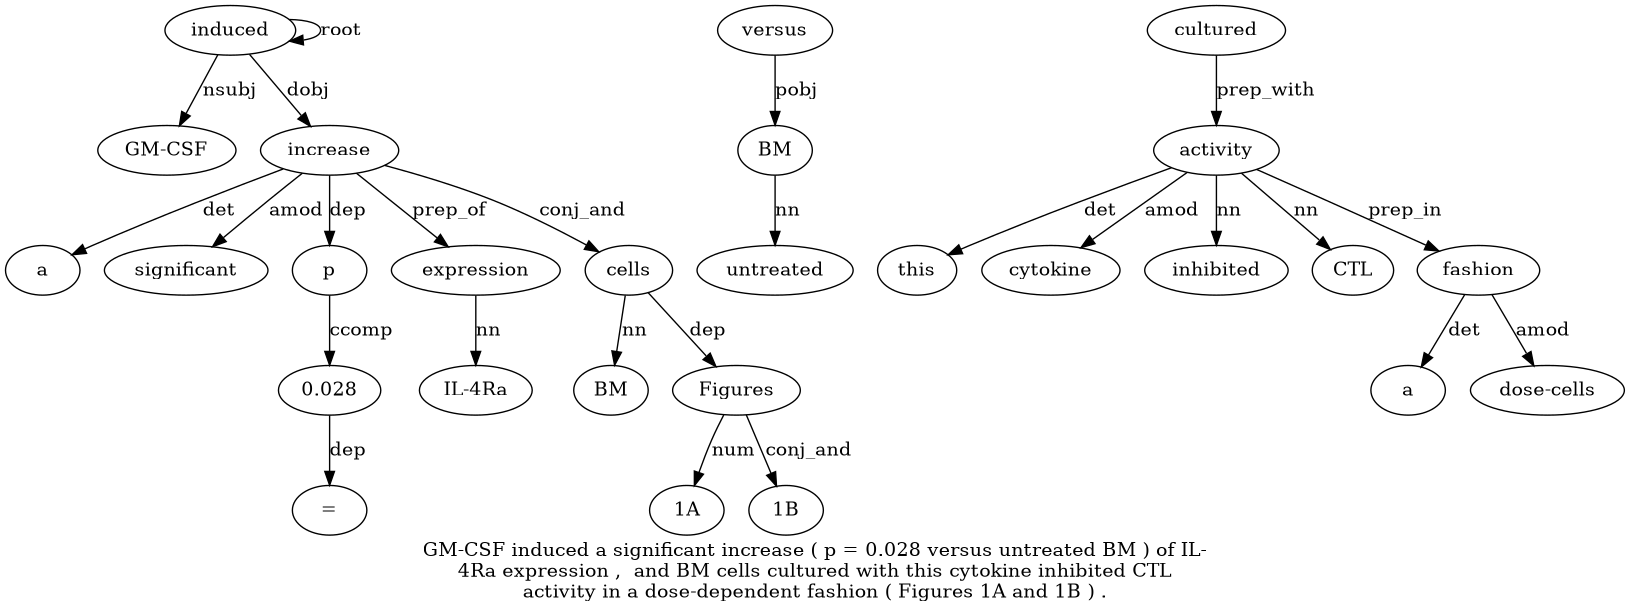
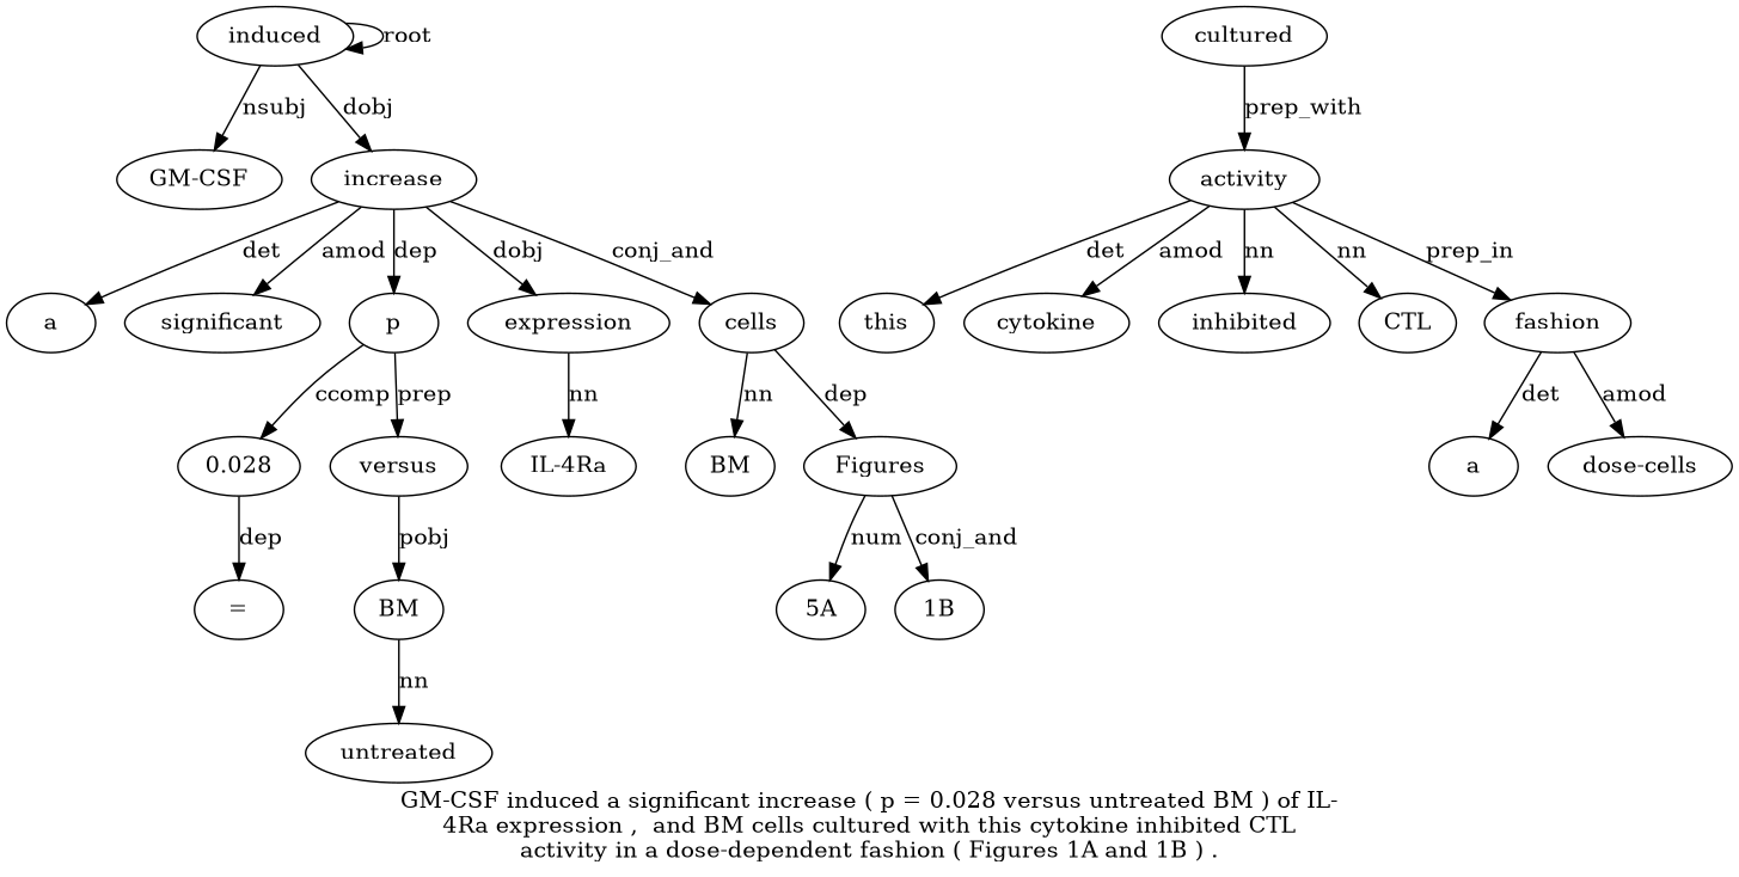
  digraph {
    label="GM-CSF induced a significant increase ( p = 0.028 versus untreated BM ) of IL-\n4Ra expression ,  and BM cells cultured with this cytokine inhibited CTL\nactivity in a dose-dependent fashion ( Figures 1A and 1B ) ."
    node [fillcolor=white style=filled]
    n1 [label=induced]
    n2 [label="GM-CSF"]
    n3 [label=increase]
    n4 [label=a]
    n5 [label=significant]
    n6 [label=p]
    n7 [label=expression]
    n8 [label=cells]
    n9 [label=0.028]
    n10 [label=versus]
    n11 [label="IL-4Ra"]
    n12 [label=BM]
    n13 [label=Figures]
    n14 [label="="]
    n15 [label=BM]
    n16 [label=untreated]
    n17 [label=cultured]
    n18 [label=activity]
-   n19 [label="1A"]
+   n19 [label="5A"]
    n20 [label="1B"]
    n21 [label=this]
    n22 [label=cytokine]
    n23 [label=inhibited]
    n24 [label=CTL]
    n25 [label=fashion]
    n26 [label=a]
    n27 [label="dose-cells"]
    n1 -> n1 [label=root]
    n1 -> n2 [label=nsubj]
    n1 -> n3 [label=dobj]
    n3 -> n4 [label=det]
    n3 -> n5 [label=amod]
    n3 -> n6 [label=dep]
-   n3 -> n7 [label=prep_of]
+   n3 -> n7 [label=dobj]
    n3 -> n8 [label=conj_and]
    n6 -> n9 [label=ccomp]
+   n6 -> n10 [label=prep]
    n7 -> n11 [label=nn]
    n8 -> n12 [label=nn]
    n8 -> n13 [label=dep]
    n9 -> n14 [label=dep]
    n10 -> n15 [label=pobj]
    n13 -> n19 [label=num]
    n13 -> n20 [label=conj_and]
    n15 -> n16 [label=nn]
    n17 -> n18 [label=prep_with]
    n18 -> n21 [label=det]
    n18 -> n22 [label=amod]
    n18 -> n23 [label=nn]
    n18 -> n24 [label=nn]
    n18 -> n25 [label=prep_in]
    n25 -> n26 [label=det]
    n25 -> n27 [label=amod]
  }
